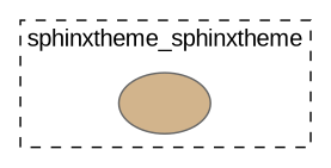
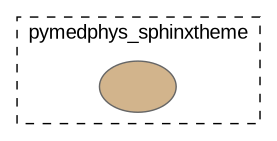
  strict digraph {
    fontname="Liberation Sans"
    "" [style=filled fillcolor=tan color=gray40 fontname="Liberation Sans"]
    subgraph cluster_1 {
-     label=sphinxtheme_sphinxtheme
+     label=pymedphys_sphinxtheme
      style=dashed
      ""
    }
  }
